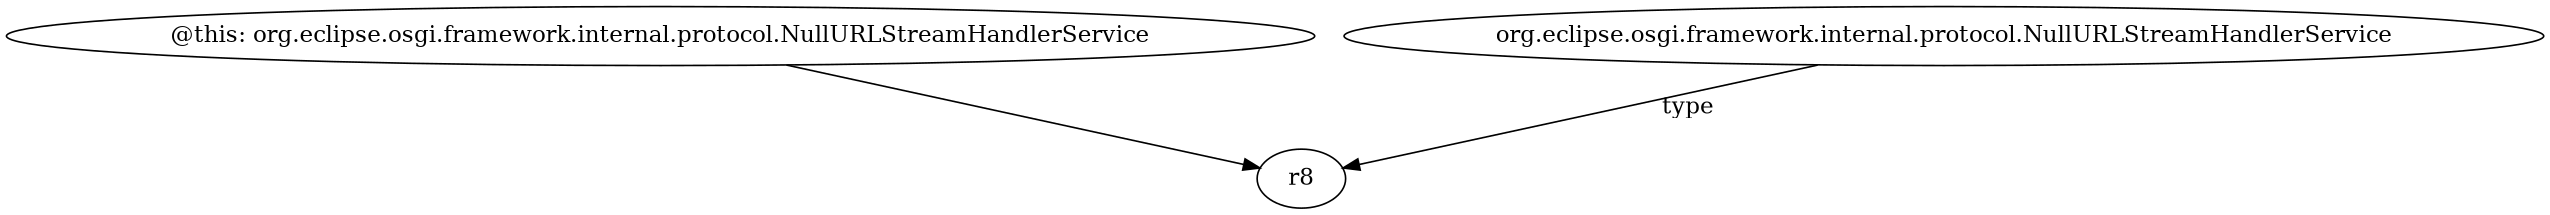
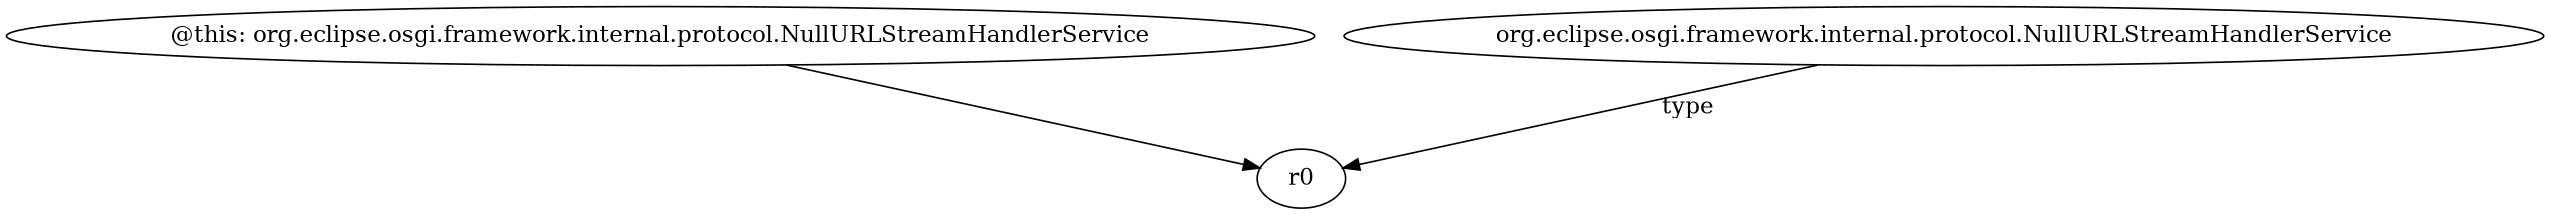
  digraph {
    n1 [label="@this: org.eclipse.osgi.framework.internal.protocol.NullURLStreamHandlerService"]
-   n2 [label=r8]
+   n2 [label=r0]
    n3 [label="org.eclipse.osgi.framework.internal.protocol.NullURLStreamHandlerService"]
    n1 -> n2
    n3 -> n2 [label=type]
  }
